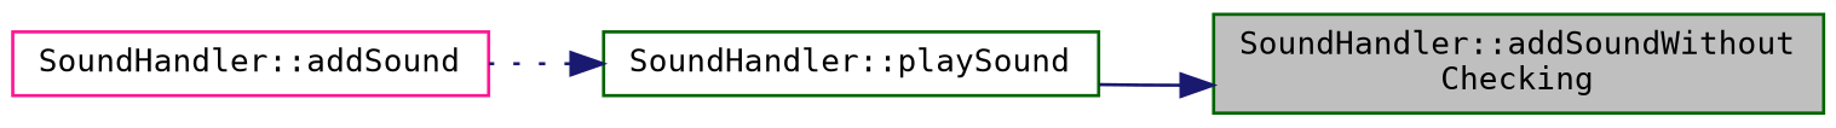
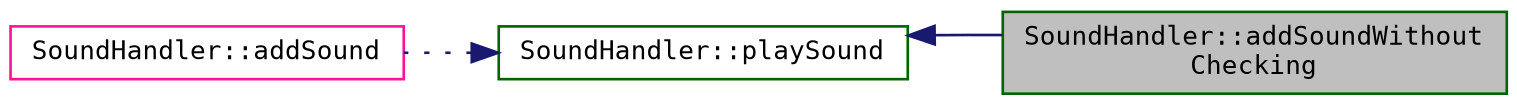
  digraph {
    fontname="DejaVu Sans Mono"
    rankdir=RL
    node [color=darkgreen fillcolor=white fontname="DejaVu Sans Mono" fontsize=10 shape=record style=filled]
    edge [color=midnightblue dir=back fontname="DejaVu Sans Mono" fontsize=10 labelfontname=Helvetica labelfontsize=10]
    n1 [fillcolor=grey75 fontcolor=black height=0.2 label="SoundHandler::addSoundWithout\lChecking" width=0.4]
    n2 [height=0.2 label="SoundHandler::playSound" width=0.4]
    n3 [color=deeppink height=0.2 label="SoundHandler::addSound" width=0.4]
-   n1 -> n2 [style=solid]
+   n2 -> n1 [style=solid]
    n2 -> n3 [style=dotted]
  }
